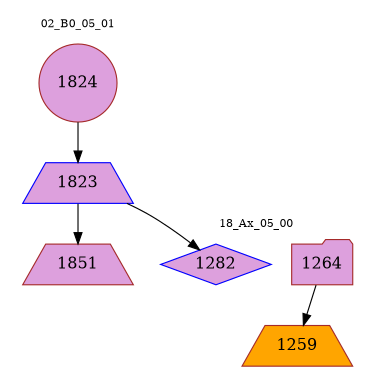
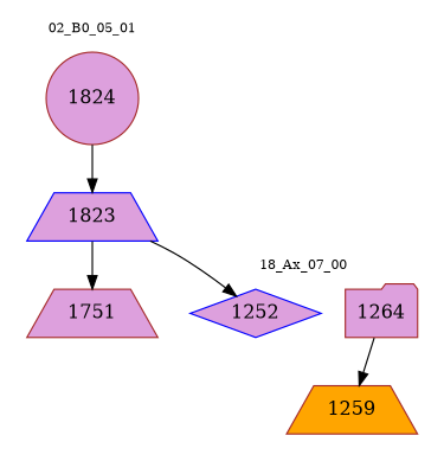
  digraph {
    node [color=brown fillcolor=plum shape=trapezium style=filled]
    edge [color=black]
    n1 [label=1264 shape=folder]
    n2 [fillcolor=orange label=1259]
-   n3 [color=blue label=1282 shape=diamond]
+   n3 [color=blue label=1252 shape=diamond]
    n4 [label=1824 shape=circle]
    n5 [color=blue label=1823]
-   n6 [label=1851]
+   n6 [label=1751]
    subgraph cluster_1 {
      color=white
      fontsize=10
-     label="18_Ax_05_00"
+     label="18_Ax_07_00"
      n1
      n2
      n3
    }
    subgraph cluster_2 {
      color=white
      fontsize=10
      label="02_B0_05_01"
      n4
      n5
      n6
    }
    n1 -> n2
    n4 -> n5
    n5 -> n3
    n5 -> n6
  }
